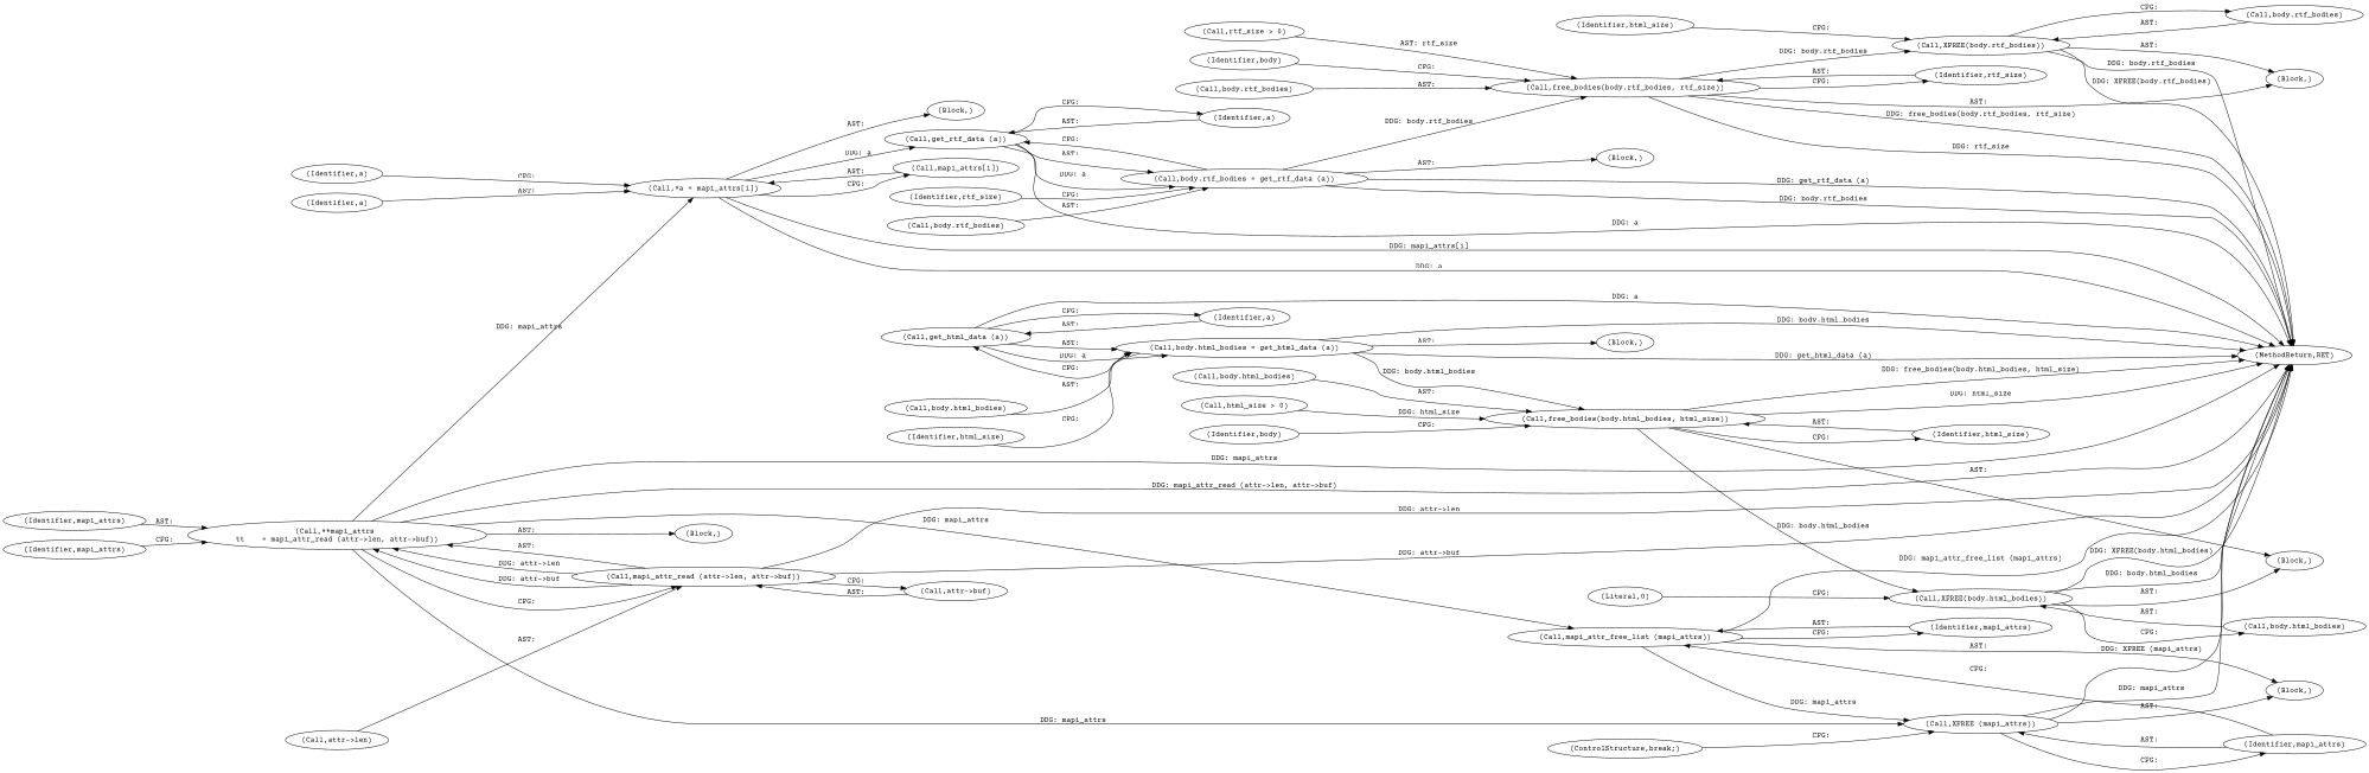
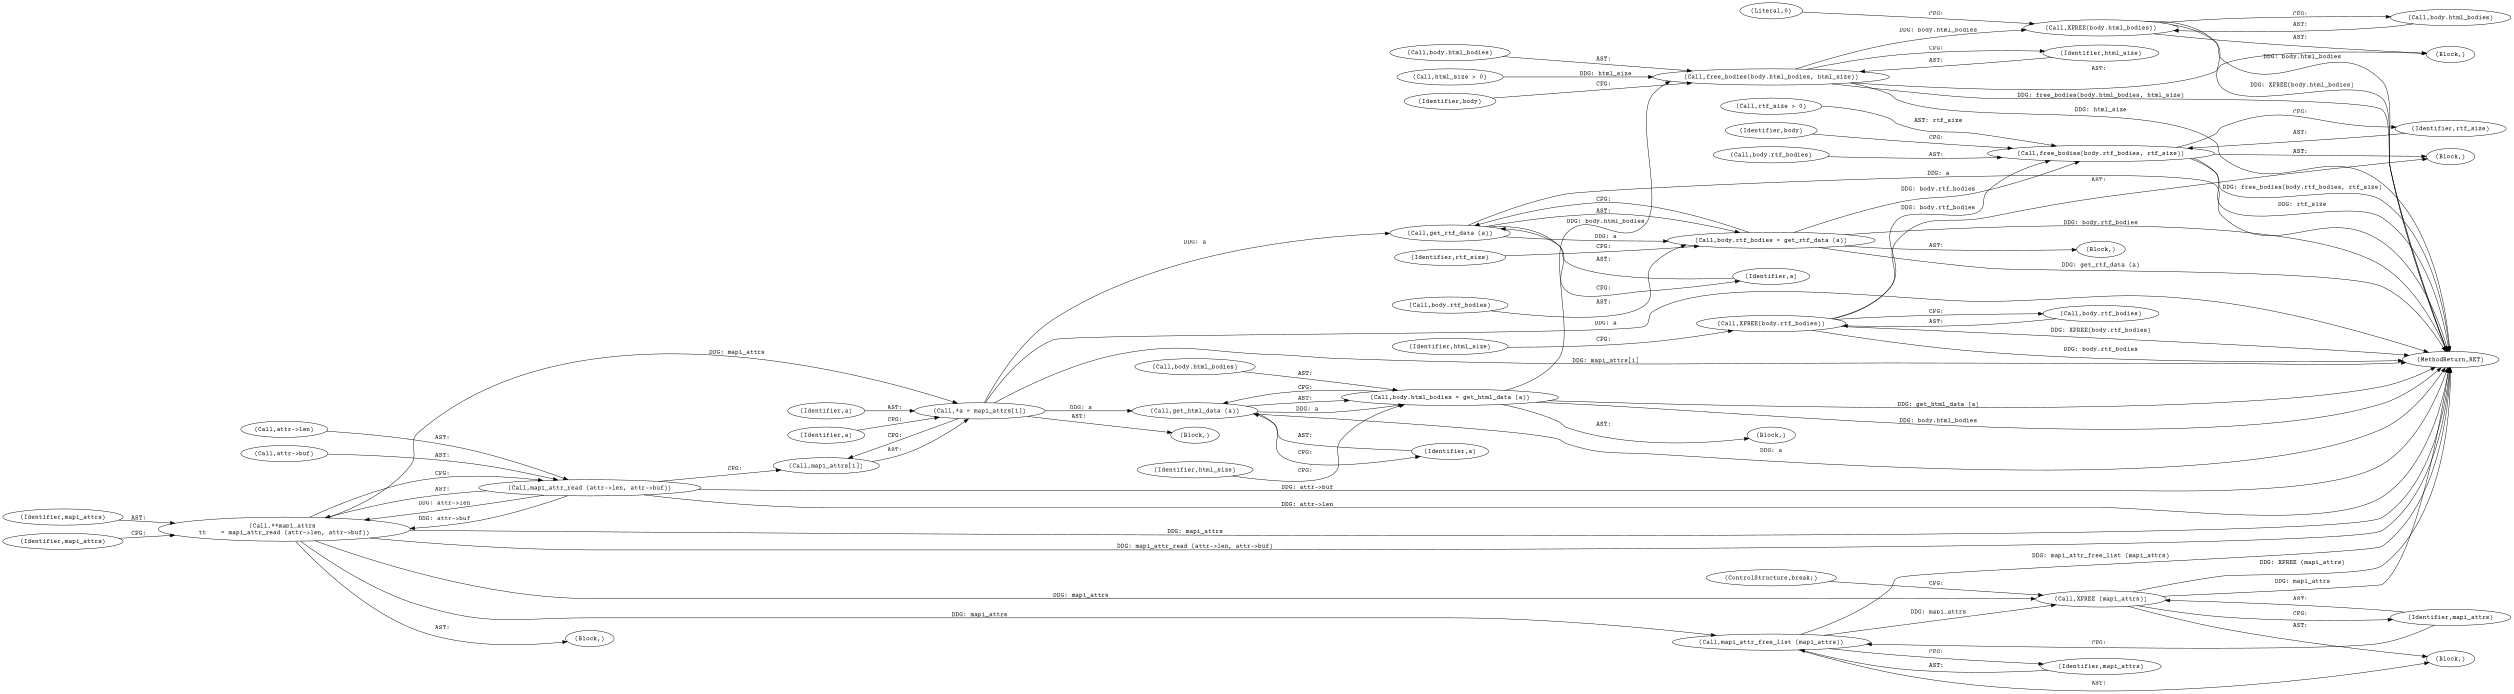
  digraph {
    fontname="Courier Prime"
    rankdir=LR
    node [fontname="Courier Prime"]
    edge [fontname="Courier Prime"]
    n1 [label="(Call,**mapi_attrs \n\t\t    = mapi_attr_read (attr->len, attr->buf))"]
    n2 [label="(Call,mapi_attr_read (attr->len, attr->buf))"]
    n3 [label="(Call,*a = mapi_attrs[i])"]
    n4 [label="(Call,mapi_attr_free_list (mapi_attrs))"]
    n5 [label="(Call,XFREE (mapi_attrs))"]
    n6 [label="(Block,)"]
    n7 [label="(MethodReturn,RET)"]
    n8 [label="(Call,attr->buf)"]
    n9 [label="(Call,get_html_data (a))"]
    n10 [label="(Call,get_rtf_data (a))"]
    n11 [label="(Call,mapi_attrs[i])"]
    n12 [label="(Block,)"]
    n13 [label="(Block,)"]
    n14 [label="(Identifier,mapi_attrs)"]
    n15 [label="(Identifier,mapi_attrs)"]
    n16 [label="(Call,body.html_bodies = get_html_data (a))"]
    n17 [label="(Identifier,a)"]
    n18 [label="(Call,body.rtf_bodies = get_rtf_data (a))"]
    n19 [label="(Identifier,a)"]
    n20 [label="(Call,free_bodies(body.html_bodies, html_size))"]
    n21 [label="(Block,)"]
    n22 [label="(Call,XFREE(body.html_bodies))"]
    n23 [label="(Block,)"]
    n24 [label="(Identifier,html_size)"]
    n25 [label="(Call,body.html_bodies)"]
    n26 [label="(Call,free_bodies(body.rtf_bodies, rtf_size))"]
    n27 [label="(Block,)"]
    n28 [label="(Call,XFREE(body.rtf_bodies))"]
    n29 [label="(Block,)"]
    n30 [label="(Identifier,rtf_size)"]
    n31 [label="(Call,body.rtf_bodies)"]
    n32 [label="(Call,body.html_bodies)"]
    n33 [label="(Call,body.html_bodies)"]
    n34 [label="(Identifier,a)"]
    n35 [label="(Call,body.rtf_bodies)"]
    n36 [label="(Call,html_size > 0)"]
    n37 [label="(Literal,0)"]
    n38 [label="(Call,rtf_size > 0)"]
    n39 [label="(Identifier,mapi_attrs)"]
    n40 [label="(Identifier,rtf_size)"]
    n41 [label="(Call,attr->len)"]
    n42 [label="(Identifier,a)"]
    n43 [label="(Call,body.rtf_bodies)"]
    n44 [label="(ControlStructure,break;)"]
    n45 [label="(Identifier,html_size)"]
    n46 [label="(Identifier,mapi_attrs)"]
    n47 [label="(Identifier,body)"]
    n48 [label="(Identifier,html_size)"]
    n49 [label="(Identifier,body)"]
    n1 -> n2 [label="CFG: "]
    n1 -> n3 [label="DDG: mapi_attrs"]
    n1 -> n4 [label="DDG: mapi_attrs"]
    n1 -> n5 [label="DDG: mapi_attrs"]
    n1 -> n6 [label="AST: "]
    n1 -> n7 [label="DDG: mapi_attrs"]
    n1 -> n7 [label="DDG: mapi_attr_read (attr->len, attr->buf)"]
    n2 -> n1 [label="AST: "]
    n2 -> n1 [label="DDG: attr->len"]
    n2 -> n1 [label="DDG: attr->buf"]
    n2 -> n7 [label="DDG: attr->len"]
    n2 -> n7 [label="DDG: attr->buf"]
-   n2 -> n8 [label="CFG: "]
+   n2 -> n11 [label="CFG: "]
    n3 -> n7 [label="DDG: a"]
    n3 -> n7 [label="DDG: mapi_attrs[i]"]
+   n3 -> n9 [label="DDG: a"]
    n3 -> n10 [label="DDG: a"]
    n3 -> n11 [label="CFG: "]
    n3 -> n12 [label="AST: "]
    n4 -> n5 [label="DDG: mapi_attrs"]
    n4 -> n7 [label="DDG: mapi_attr_free_list (mapi_attrs)"]
    n4 -> n13 [label="AST: "]
    n4 -> n14 [label="CFG: "]
    n5 -> n7 [label="DDG: XFREE (mapi_attrs)"]
    n5 -> n7 [label="DDG: mapi_attrs"]
    n5 -> n13 [label="AST: "]
    n5 -> n15 [label="CFG: "]
    n8 -> n2 [label="AST: "]
    n9 -> n7 [label="DDG: a"]
    n9 -> n16 [label="AST: "]
    n9 -> n16 [label="DDG: a"]
    n9 -> n17 [label="CFG: "]
    n10 -> n7 [label="DDG: a"]
    n10 -> n18 [label="AST: "]
    n10 -> n18 [label="DDG: a"]
    n10 -> n19 [label="CFG: "]
    n11 -> n3 [label="AST: "]
    n14 -> n4 [label="AST: "]
    n15 -> n4 [label="CFG: "]
    n15 -> n5 [label="AST: "]
    n16 -> n7 [label="DDG: body.html_bodies"]
    n16 -> n7 [label="DDG: get_html_data (a)"]
    n16 -> n9 [label="CFG: "]
    n16 -> n20 [label="DDG: body.html_bodies"]
    n16 -> n21 [label="AST: "]
    n17 -> n9 [label="AST: "]
    n18 -> n7 [label="DDG: body.rtf_bodies"]
    n18 -> n7 [label="DDG: get_rtf_data (a)"]
    n18 -> n10 [label="CFG: "]
    n18 -> n26 [label="DDG: body.rtf_bodies"]
    n18 -> n27 [label="AST: "]
    n19 -> n10 [label="AST: "]
    n20 -> n7 [label="DDG: free_bodies(body.html_bodies, html_size)"]
    n20 -> n7 [label="DDG: html_size"]
    n20 -> n22 [label="DDG: body.html_bodies"]
    n20 -> n23 [label="AST: "]
    n20 -> n24 [label="CFG: "]
    n22 -> n7 [label="DDG: XFREE(body.html_bodies)"]
    n22 -> n7 [label="DDG: body.html_bodies"]
    n22 -> n23 [label="AST: "]
    n22 -> n25 [label="CFG: "]
    n24 -> n20 [label="AST: "]
    n25 -> n22 [label="AST: "]
    n26 -> n7 [label="DDG: rtf_size"]
    n26 -> n7 [label="DDG: free_bodies(body.rtf_bodies, rtf_size)"]
-   n26 -> n28 [label="DDG: body.rtf_bodies"]
+   n28 -> n26 [label="DDG: body.rtf_bodies"]
    n26 -> n29 [label="AST: "]
    n26 -> n30 [label="CFG: "]
    n28 -> n7 [label="DDG: XFREE(body.rtf_bodies)"]
    n28 -> n7 [label="DDG: body.rtf_bodies"]
    n28 -> n29 [label="AST: "]
    n28 -> n31 [label="CFG: "]
    n30 -> n26 [label="AST: "]
    n31 -> n28 [label="AST: "]
    n32 -> n20 [label="AST: "]
    n33 -> n16 [label="AST: "]
    n34 -> n3 [label="AST: "]
    n35 -> n26 [label="AST: "]
    n36 -> n20 [label="DDG: html_size"]
    n37 -> n22 [label="CFG: "]
    n38 -> n26 [label="AST: rtf_size"]
    n39 -> n1 [label="AST: "]
    n40 -> n18 [label="CFG: "]
    n41 -> n2 [label="AST: "]
    n42 -> n3 [label="CFG: "]
    n43 -> n18 [label="AST: "]
    n44 -> n5 [label="CFG: "]
    n45 -> n16 [label="CFG: "]
    n46 -> n1 [label="CFG: "]
    n47 -> n26 [label="CFG: "]
    n48 -> n28 [label="CFG: "]
    n49 -> n20 [label="CFG: "]
  }
